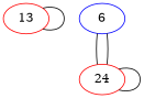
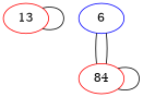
  graph {
    node [color=red]
    13
    6 [color=blue]
-   24
+   24 [label=84]
    13 -- 13
    6 -- 24
    24 -- 6
    24 -- 24
  }
